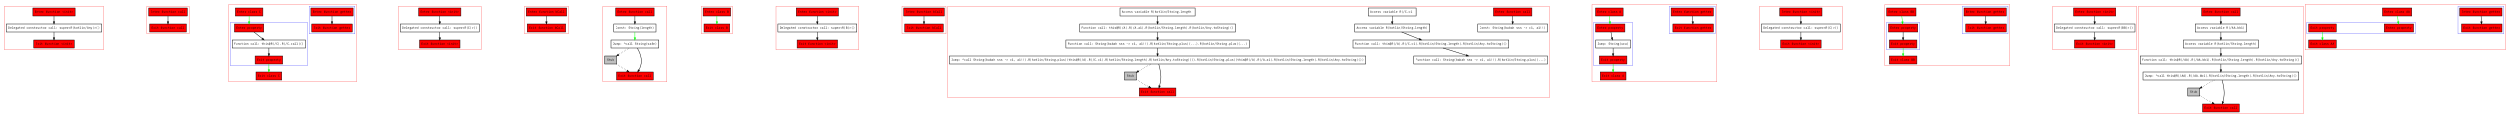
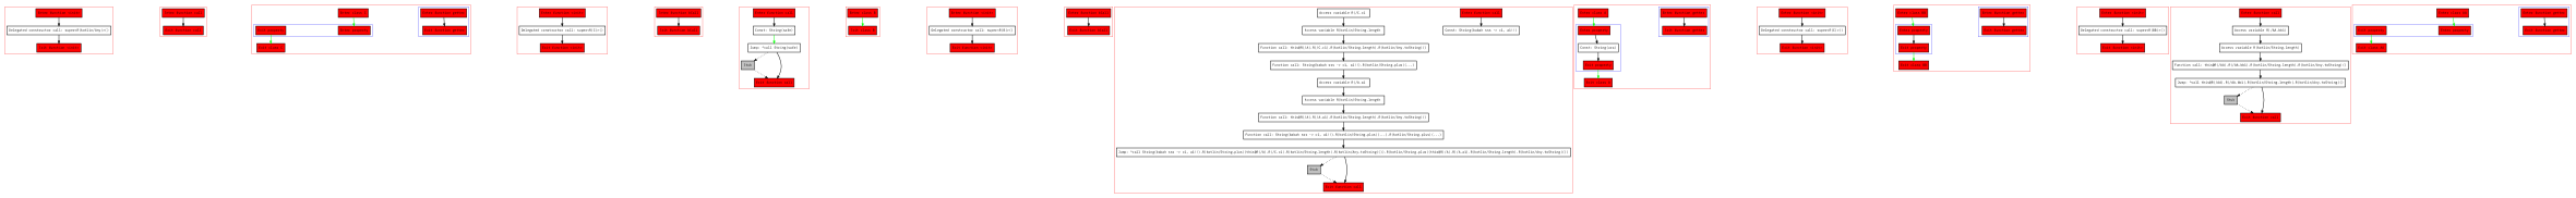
  digraph {
    fontname="IBM Plex Mono"
    nodesep=3
    node [fillcolor=red fontname="IBM Plex Mono" penwidth=2 shape=box style=filled]
    edge [fontname="IBM Plex Mono" penwidth=2]
    n1 [label="Enter function <init>"]
    n2 [label="Delegated constructor call: super<R|kotlin/Any|>()" fillcolor="" style=""]
    n3 [label="Exit function <init>"]
    n4 [label="Enter function call"]
    n5 [label="Exit function call"]
    n6 [label="Enter function getter"]
    n7 [label="Exit function getter"]
    n8 [label="Enter property"]
-   n9 [label="Function call: this@R|/C|.R|/C.call|()" fillcolor="" style=""]
    n10 [label="Exit property"]
    n11 [label="Enter class C"]
    n12 [label="Exit class C"]
    n13 [label="Enter function <init>"]
    n14 [label="Delegated constructor call: super<R|C|>()" fillcolor="" style=""]
    n15 [label="Exit function <init>"]
    n16 [label="Enter function bCall"]
    n17 [label="Exit function bCall"]
    n18 [label="Enter function call"]
-   n19 [label="Const: String(length)" fillcolor="" style=""]
+   n19 [label="Const: String(safe)" fillcolor="" style=""]
    n20 [label="Jump: ^call String(safe)" fillcolor="" style=""]
    n21 [fillcolor=gray label=Stub]
    n22 [label="Exit function call"]
    n23 [label="Enter class B"]
    n24 [label="Exit class B"]
    n25 [label="Enter function <init>"]
    n26 [label="Delegated constructor call: super<R|B|>()" fillcolor="" style=""]
    n27 [label="Exit function <init>"]
    n28 [label="Enter function bCall"]
    n29 [label="Exit function bCall"]
    n30 [label="Enter function call"]
    n31 [label="Const: String(babah sss -> c1, a1!!)" fillcolor="" style=""]
    n32 [label="Access variable R|/C.c1|" fillcolor="" style=""]
    n33 [label="Access variable R|kotlin/String.length|" fillcolor="" style=""]
    n34 [label="Function call: this@R|/A|.R|/C.c1|.R|kotlin/String.length|.R|kotlin/Any.toString|()" fillcolor="" style=""]
    n35 [label="Function call: String(babah sss -> c1, a1!!).R|kotlin/String.plus|(...)" fillcolor="" style=""]
+   n36 [label="Access variable R|/A.a1|" fillcolor="" style=""]
    n37 [label="Access variable R|kotlin/String.length|" fillcolor="" style=""]
    n38 [label="Function call: this@R|/A|.R|/A.a1|.R|kotlin/String.length|.R|kotlin/Any.toString|()" fillcolor="" style=""]
    n39 [label="Function call: String(babah sss -> c1, a1!!).R|kotlin/String.plus|(...).R|kotlin/String.plus|(...)" fillcolor="" style=""]
    n40 [label="Jump: ^call String(babah sss -> c1, a1!!).R|kotlin/String.plus|(this@R|/A|.R|/C.c1|.R|kotlin/String.length|.R|kotlin/Any.toString|()).R|kotlin/String.plus|(this@R|/A|.R|/A.a1|.R|kotlin/String.length|.R|kotlin/Any.toString|())" fillcolor="" style=""]
    n41 [fillcolor=gray label=Stub]
    n42 [label="Exit function call"]
    n43 [label="Enter function getter"]
    n44 [label="Exit function getter"]
    n45 [label="Enter property"]
-   n46 [label="Jump: String(ura)" fillcolor="" style=""]
+   n46 [label="Const: String(ura)" fillcolor="" style=""]
    n47 [label="Exit property"]
    n48 [label="Enter class A"]
    n49 [label="Exit class A"]
    n50 [label="Enter function <init>"]
    n51 [label="Delegated constructor call: super<R|C|>()" fillcolor="" style=""]
    n52 [label="Exit function <init>"]
    n53 [label="Enter function getter"]
    n54 [label="Exit function getter"]
    n55 [label="Enter property"]
    n56 [label="Exit property"]
    n57 [label="Enter class BB"]
    n58 [label="Exit class BB"]
    n59 [label="Enter function <init>"]
    n60 [label="Delegated constructor call: super<R|BB|>()" fillcolor="" style=""]
    n61 [label="Exit function <init>"]
    n62 [label="Enter function call"]
    n63 [label="Access variable R|/AA.bb1|" fillcolor="" style=""]
    n64 [label="Access variable R|kotlin/String.length|" fillcolor="" style=""]
    n65 [label="Function call: this@R|/AA|.R|/AA.bb1|.R|kotlin/String.length|.R|kotlin/Any.toString|()" fillcolor="" style=""]
    n66 [label="Jump: ^call this@R|/AA|.R|/AA.bb1|.R|kotlin/String.length|.R|kotlin/Any.toString|()" fillcolor="" style=""]
    n67 [fillcolor=gray label=Stub]
    n68 [label="Exit function call"]
    n69 [label="Enter function getter"]
    n70 [label="Exit function getter"]
    n71 [label="Enter property"]
    n72 [label="Exit property"]
    n73 [label="Enter class AA"]
    n74 [label="Exit class AA"]
    subgraph cluster_1 {
      color=red
      n1
      n2
      n3
    }
    subgraph cluster_2 {
      color=red
      n4
      n5
    }
    subgraph cluster_3 {
      color=red
      n11
      n12
      subgraph cluster_4 {
        color=blue
        n6
        n7
      }
      subgraph cluster_5 {
        color=blue
        n8
-       n9
        n10
      }
    }
    subgraph cluster_6 {
      color=red
      n13
      n14
      n15
    }
    subgraph cluster_7 {
      color=red
      n16
      n17
    }
    subgraph cluster_8 {
      color=red
      n18
      n19
      n20
      n21
      n22
    }
    subgraph cluster_9 {
      color=red
      n23
      n24
    }
    subgraph cluster_10 {
      color=red
      n25
      n26
      n27
    }
    subgraph cluster_11 {
      color=red
      n28
      n29
    }
    subgraph cluster_12 {
      color=red
      n30
      n31
      n32
      n33
      n34
      n35
+     n36
      n37
      n38
      n39
      n40
      n41
      n42
    }
    subgraph cluster_13 {
      color=red
      n48
      n49
      subgraph cluster_14 {
        color=blue
        n43
        n44
      }
      subgraph cluster_15 {
        color=blue
        n45
        n46
        n47
      }
    }
    subgraph cluster_16 {
      color=red
      n50
      n51
      n52
    }
    subgraph cluster_17 {
      color=red
      n57
      n58
      subgraph cluster_18 {
        color=blue
        n53
        n54
      }
      subgraph cluster_19 {
        color=blue
        n55
        n56
      }
    }
    subgraph cluster_20 {
      color=red
      n59
      n60
      n61
    }
    subgraph cluster_21 {
      color=red
      n62
      n63
      n64
      n65
      n66
      n67
      n68
    }
    subgraph cluster_22 {
      color=red
      n73
      n74
      subgraph cluster_23 {
        color=blue
        n69
        n70
      }
      subgraph cluster_24 {
        color=blue
        n71
        n72
      }
    }
    n1 -> n2
    n2 -> n3
    n4 -> n5
    n6 -> n7
-   n8 -> n9
-   n9 -> n10
    n10 -> n12 [color=green]
    n11 -> n8 [color=green]
    n13 -> n14
    n14 -> n15
    n16 -> n17
    n18 -> n19
    n19 -> n20 [color=green]
    n20 -> n21 [style=dotted]
    n20 -> n22
    n21 -> n22 [style=dotted]
    n23 -> n24 [color=green]
    n25 -> n26
    n26 -> n27
    n28 -> n29
    n30 -> n31
    n32 -> n33
    n33 -> n34
    n34 -> n35
+   n35 -> n36
+   n36 -> n37
    n37 -> n38
    n38 -> n39
    n39 -> n40
    n40 -> n41 [style=dotted]
    n40 -> n42
    n41 -> n42 [style=dotted]
    n43 -> n44
    n45 -> n46
    n46 -> n47
    n47 -> n49 [color=green]
    n48 -> n45 [color=green]
    n50 -> n51
    n51 -> n52
    n53 -> n54
    n55 -> n56
    n56 -> n58 [color=green]
    n57 -> n55 [color=green]
    n59 -> n60
    n60 -> n61
    n62 -> n63
    n63 -> n64
    n64 -> n65
    n65 -> n66
    n66 -> n67 [style=dotted]
    n66 -> n68
    n67 -> n68 [style=dotted]
    n69 -> n70
    n72 -> n74 [color=green]
    n73 -> n71 [color=green]
  }
